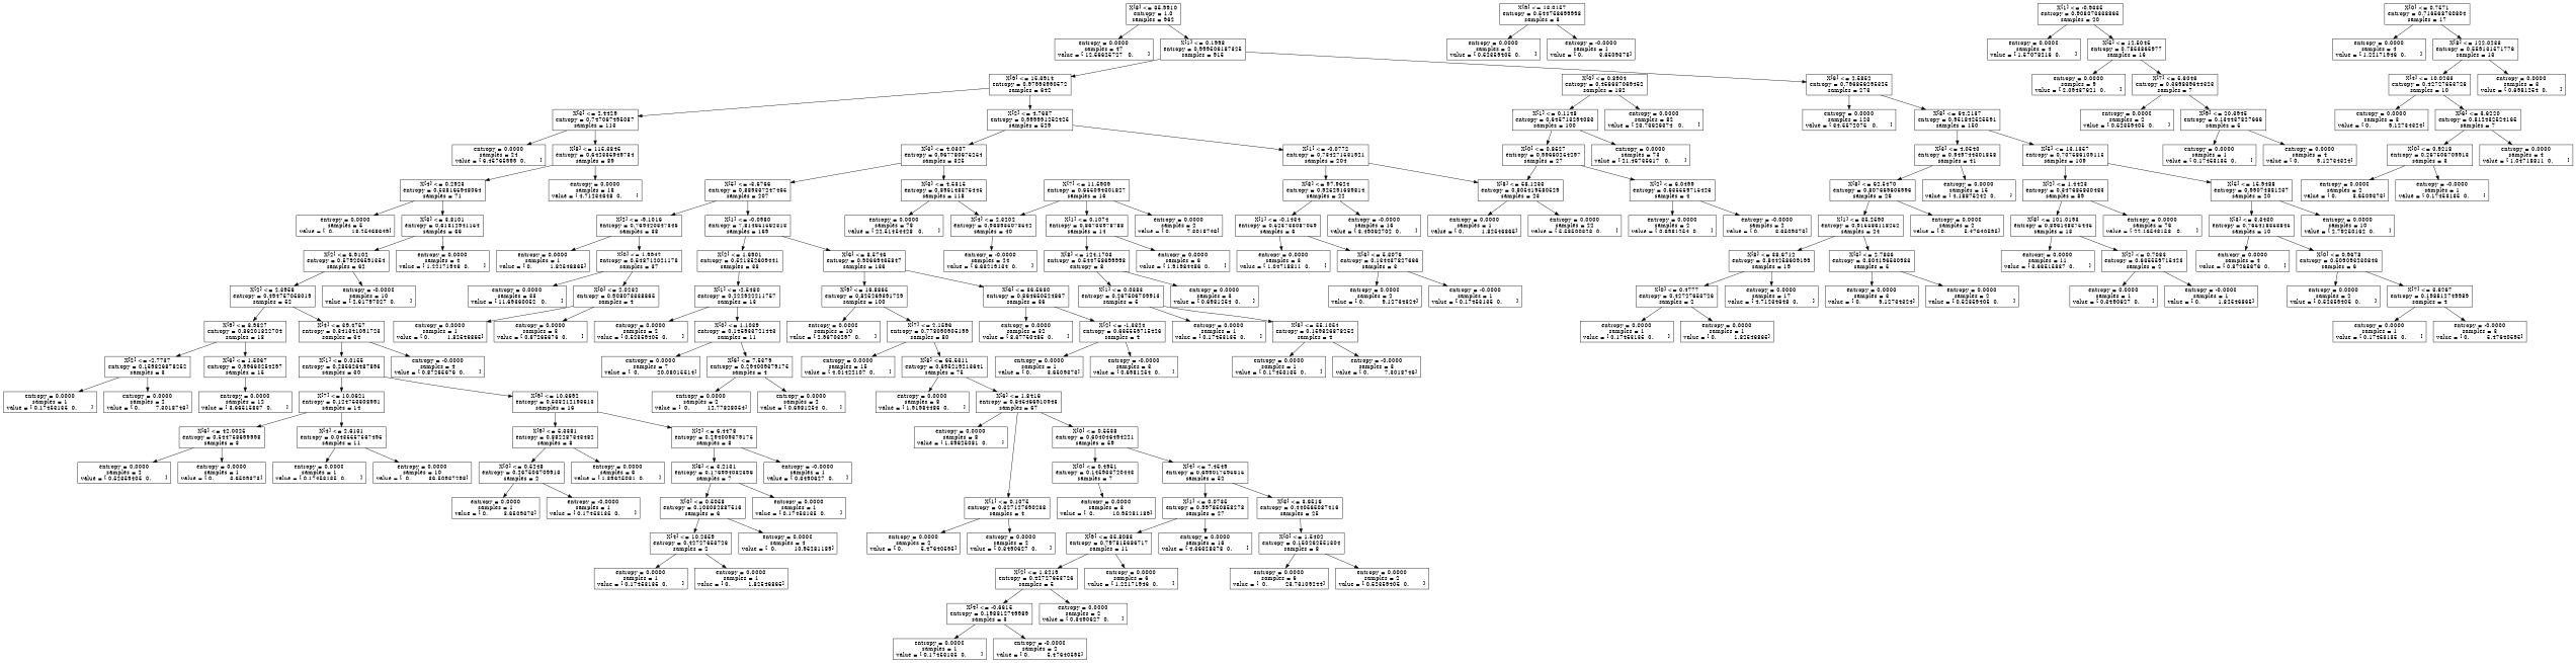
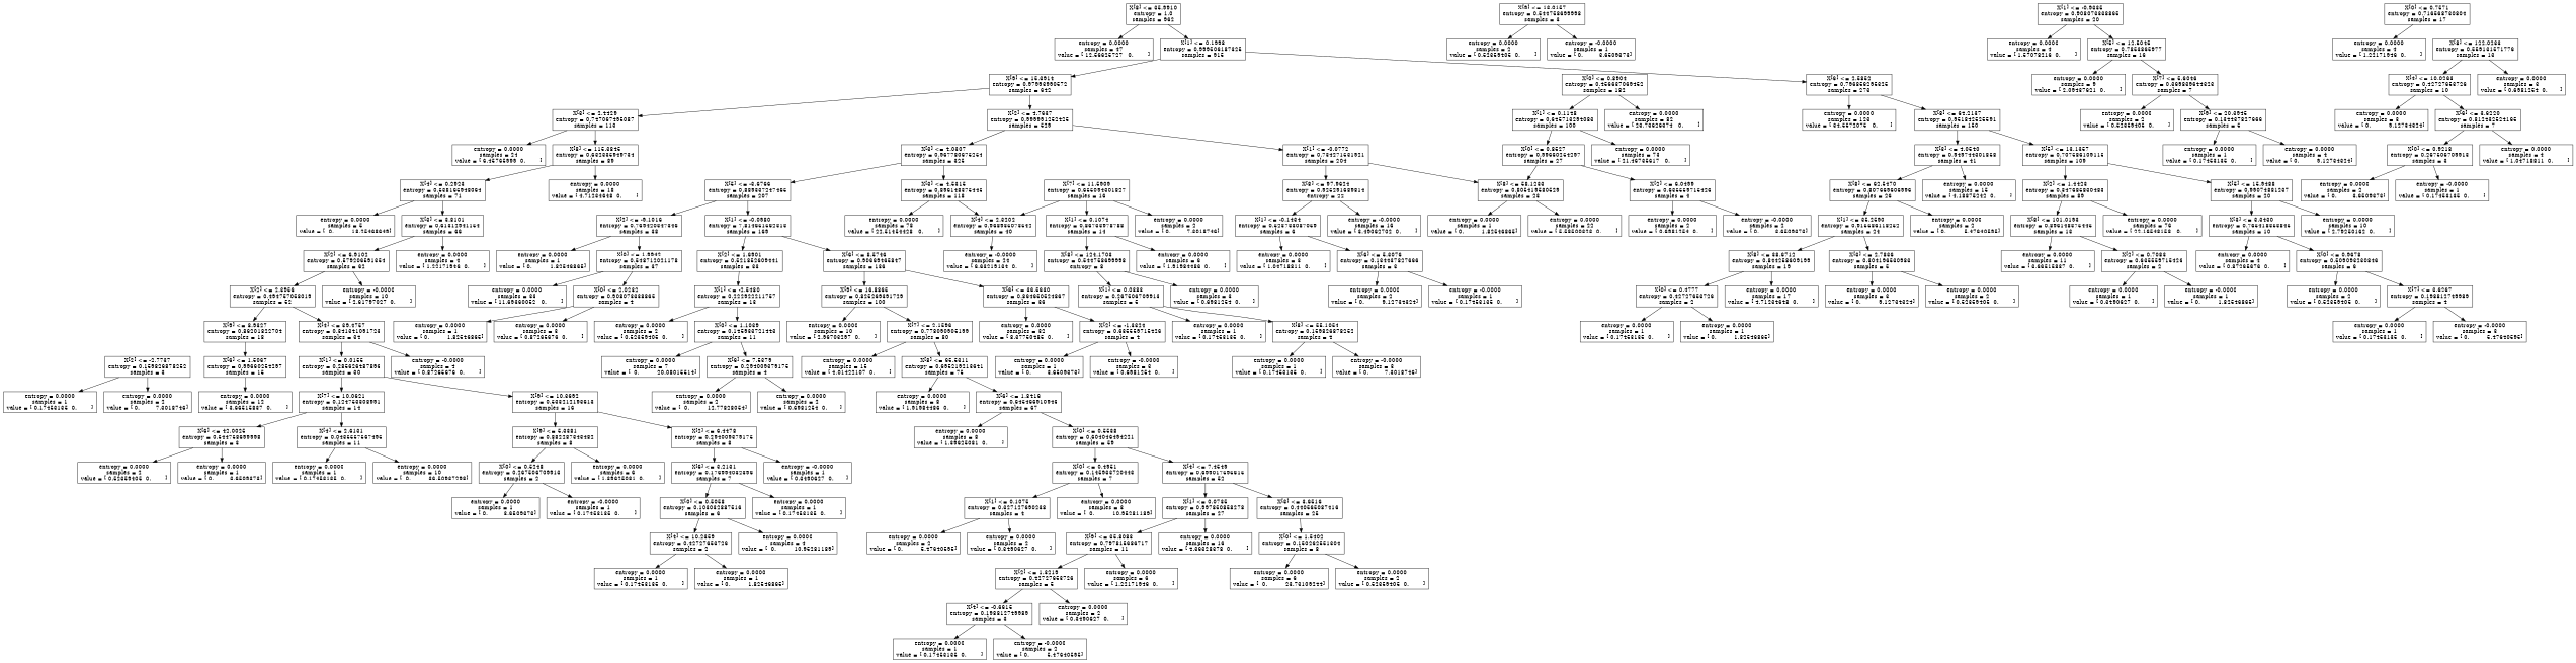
  digraph {
    node [shape=box]
    n1 [label="X[8] <= 35.9910\nentropy = 1.0\nsamples = 962"]
    n2 [label="entropy = 0.0000\nsamples = 47\nvalue = [ 12.56625727   0.        ]"]
    n3 [label="X[1] <= 0.1998\nentropy = 0.999506187325\nsamples = 915"]
    n4 [label="X[9] <= 15.3914\nentropy = 0.97993990572\nsamples = 642"]
    n5 [label="X[6] <= 2.5852\nentropy = 0.796856295325\nsamples = 273"]
    n6 [label="X[3] <= 2.4429\nentropy = 0.747067495087\nsamples = 113"]
    n7 [label="X[2] <= 4.7637\nentropy = 0.999991252425\nsamples = 529"]
    n8 [label="entropy = 0.0000\nsamples = 123\nvalue = [ 34.5572075   0.       ]"]
    n9 [label="X[8] <= 64.2137\nentropy = 0.951842525591\nsamples = 150"]
    n10 [label="entropy = 0.0000\nsamples = 24\nvalue = [ 6.45765999  0.        ]"]
-   n11 [label="X[8] <= 115.3845\nentropy = 0.642335949734\nsamples = 89"]
+   n11 [label="X[8] <= 115.3845\nentropy = 0.632335949734\nsamples = 89"]
    n12 [label="X[3] <= 4.0307\nentropy = 0.967780675254\nsamples = 325"]
    n13 [label="X[1] <= -0.0772\nentropy = 0.734271531921\nsamples = 204"]
    n14 [label="X[4] <= 0.2923\nentropy = 0.538165948064\nsamples = 71"]
    n15 [label="entropy = 0.0000\nsamples = 18\nvalue = [ 4.71234648  0.        ]"]
    n16 [label="entropy = 0.0000\nsamples = 5\nvalue = [  0.          18.25468649]"]
    n17 [label="X[3] <= 3.8101\nentropy = 0.61312941154\nsamples = 66"]
    n18 [label="X[2] <= 6.9102\nentropy = 0.579206591354\nsamples = 62"]
    n19 [label="entropy = 0.0000\nsamples = 4\nvalue = [ 1.22171946  0.        ]"]
    n20 [label="X[2] <= 2.3956\nentropy = 0.494757058019\nsamples = 52"]
    n21 [label="entropy = -0.0000\nsamples = 10\nvalue = [ 2.61797027  0.        ]"]
    n22 [label="X[9] <= 8.9327\nentropy = 0.86201822704\nsamples = 18"]
    n23 [label="X[4] <= 39.4757\nentropy = 0.341341091723\nsamples = 34"]
    n24 [label="X[2] <= -2.7737\nentropy = 0.159826878252\nsamples = 3"]
    n25 [label="X[6] <= 1.5067\nentropy = 0.99660254297\nsamples = 15"]
    n26 [label="X[1] <= 0.0155\nentropy = 0.285626487896\nsamples = 30"]
    n27 [label="entropy = -0.0000\nsamples = 4\nvalue = [ 0.87265676  0.        ]"]
    n28 [label="entropy = 0.0000\nsamples = 1\nvalue = [ 0.17453135  0.        ]"]
    n29 [label="entropy = 0.0000\nsamples = 2\nvalue = [ 0.         7.3018746]"]
    n30 [label="entropy = 0.0000\nsamples = 12\nvalue = [ 3.66515837  0.        ]"]
    n31 [label="X[9] <= 13.0157\nentropy = 0.544758699998\nsamples = 3"]
    n32 [label="entropy = 0.0000\nsamples = 2\nvalue = [ 0.52359405  0.        ]"]
    n33 [label="entropy = -0.0000\nsamples = 1\nvalue = [ 0.         3.6509373]"]
    n34 [label="X[7] <= 10.0621\nentropy = 0.124753308991\nsamples = 14"]
    n35 [label="X[9] <= 10.3692\nentropy = 0.533212193613\nsamples = 16"]
    n36 [label="X[6] <= 42.0025\nentropy = 0.544758699998\nsamples = 3"]
    n37 [label="X[4] <= 2.6131\nentropy = 0.0435557567495\nsamples = 11"]
    n38 [label="X[9] <= 5.3381\nentropy = 0.882287343482\nsamples = 8"]
    n39 [label="X[2] <= 6.4478\nentropy = 0.294009379175\nsamples = 8"]
    n40 [label="entropy = 0.0000\nsamples = 2\nvalue = [ 0.52359405  0.        ]"]
    n41 [label="entropy = 0.0000\nsamples = 1\nvalue = [ 0.         3.6509373]"]
    n42 [label="entropy = 0.0000\nsamples = 1\nvalue = [ 0.17453135  0.        ]"]
    n43 [label="entropy = 0.0000\nsamples = 10\nvalue = [  0.          36.50937298]"]
    n44 [label="X[0] <= 0.5248\nentropy = 0.267506709913\nsamples = 2"]
    n45 [label="entropy = 0.0000\nsamples = 6\nvalue = [ 1.39625081  0.        ]"]
    n46 [label="X[6] <= 3.2131\nentropy = 0.176994032396\nsamples = 7"]
    n47 [label="entropy = -0.0000\nsamples = 1\nvalue = [ 0.3490627  0.       ]"]
    n48 [label="entropy = 0.0000\nsamples = 1\nvalue = [ 0.         3.6509373]"]
    n49 [label="entropy = -0.0000\nsamples = 1\nvalue = [ 0.17453135  0.        ]"]
    n50 [label="X[0] <= 0.5058\nentropy = 0.103032887516\nsamples = 6"]
    n51 [label="entropy = 0.0000\nsamples = 1\nvalue = [ 0.17453135  0.        ]"]
    n52 [label="X[4] <= 10.2359\nentropy = 0.42727653726\nsamples = 2"]
    n53 [label="entropy = 0.0000\nsamples = 4\nvalue = [  0.          10.95281189]"]
    n54 [label="entropy = 0.0000\nsamples = 1\nvalue = [ 0.17453135  0.        ]"]
    n55 [label="entropy = 0.0000\nsamples = 1\nvalue = [ 0.          1.82546865]"]
    n56 [label="X[5] <= -3.6766\nentropy = 0.889337247465\nsamples = 207"]
    n57 [label="X[3] <= 4.5315\nentropy = 0.896148375445\nsamples = 118"]
-   n58 [label="X[8] <= 97.9624\nentropy = 0.925291689814\nsamples = 22"]
+   n58 [label="X[8] <= 97.9624\nentropy = 0.925291689814\nentropy = 22"]
    n59 [label="X[8] <= 58.1233\nentropy = 0.805419580529\nsamples = 23"]
    n60 [label="X[2] <= -9.1016\nentropy = 0.769420347346\nsamples = 38"]
    n61 [label="X[1] <= -0.0980\nentropy = 7.814651562313\nsamples = 169"]
    n62 [label="entropy = 0.0000\nsamples = 78\nvalue = [ 22.51454428   0.        ]"]
    n63 [label="X[4] <= 2.3202\nentropy = 0.968935073542\nsamples = 40"]
    n64 [label="entropy = 0.0000\nsamples = 1\nvalue = [ 0.          1.82546865]"]
    n65 [label="X[0] <= 1.9942\nentropy = 0.548712021178\nsamples = 37"]
    n66 [label="X[2] <= 1.6901\nentropy = 0.521852609441\nsamples = 33"]
    n67 [label="X[6] <= 8.5746\nentropy = 0.90669465847\nsamples = 136"]
    n68 [label="entropy = 0.0000\nsamples = 33\nvalue = [ 11.69360052   0.        ]"]
    n69 [label="X[0] <= 2.0232\nentropy = 0.908073338865\nsamples = 4"]
    n70 [label="entropy = 0.0000\nsamples = 1\nvalue = [ 0.          1.82546865]"]
    n71 [label="entropy = 0.0000\nsamples = 3\nvalue = [ 0.87265676  0.        ]"]
    n72 [label="X[1] <= -2.5480\nentropy = 0.222922211757\nsamples = 13"]
    n73 [label="X[9] <= 16.8865\nentropy = 0.825269391729\nsamples = 100"]
    n74 [label="X[6] <= 36.5630\nentropy = 0.864650524867\nsamples = 36"]
    n75 [label="entropy = 0.0000\nsamples = 2\nvalue = [ 0.52359405  0.        ]"]
    n76 [label="X[0] <= 1.1039\nentropy = 0.145933721443\nsamples = 11"]
    n77 [label="X[1] <= -0.9335\nentropy = 0.908073338865\nsamples = 20"]
    n78 [label="entropy = 0.0000\nsamples = 4\nvalue = [ 1.57078216  0.        ]"]
    n79 [label="X[5] <= 12.5045\nentropy = 0.7853865977\nsamples = 16"]
    n80 [label="entropy = 0.0000\nsamples = 7\nvalue = [  0.          20.08015514]"]
    n81 [label="X[6] <= 7.5379\nentropy = 0.294009379175\nsamples = 4"]
    n82 [label="entropy = 0.0000\nsamples = 2\nvalue = [  0.          12.77828054]"]
    n83 [label="entropy = 0.0000\nsamples = 2\nvalue = [ 0.6981254  0.       ]"]
    n84 [label="entropy = 0.0000\nsamples = 9\nvalue = [ 2.09437621  0.        ]"]
    n85 [label="X[7] <= 5.6046\nentropy = 0.369839644323\nsamples = 7"]
    n86 [label="entropy = 0.0000\nsamples = 2\nvalue = [ 0.52359405  0.        ]"]
    n87 [label="X[9] <= 20.3945\nentropy = 0.134437827666\nsamples = 5"]
    n88 [label="entropy = 0.0000\nsamples = 1\nvalue = [ 0.17453135  0.        ]"]
    n89 [label="entropy = 0.0000\nsamples = 4\nvalue = [ 0.          9.12734324]"]
    n90 [label="entropy = 0.0000\nsamples = 10\nvalue = [ 2.96703297  0.        ]"]
    n91 [label="X[7] <= 2.1596\nentropy = 0.778090905199\nsamples = 80"]
    n92 [label="entropy = 0.0000\nsamples = 32\nvalue = [ 8.37750485  0.        ]"]
    n93 [label="X[2] <= -1.3324\nentropy = 0.635559715426\nsamples = 4"]
    n94 [label="entropy = 0.0000\nsamples = 15\nvalue = [ 4.01422107  0.        ]"]
    n95 [label="X[8] <= 65.5311\nentropy = 0.695219213641\nsamples = 75"]
    n96 [label="entropy = 0.0000\nsamples = 8\nvalue = [ 1.91984486  0.        ]"]
    n97 [label="X[6] <= 1.8416\nentropy = 0.645466910946\nsamples = 67"]
    n98 [label="entropy = 0.0000\nsamples = 8\nvalue = [ 1.39625081  0.        ]"]
    n99 [label="X[0] <= 0.5538\nentropy = 0.604046494221\nsamples = 59"]
    n100 [label="X[0] <= 0.4951\nentropy = 0.145933720443\nsamples = 7"]
    n101 [label="X[4] <= 7.4549\nentropy = 0.699017595615\nsamples = 52"]
    n102 [label="X[1] <= 0.1075\nentropy = 0.327127690238\nsamples = 4"]
    n103 [label="entropy = 0.0000\nsamples = 3\nvalue = [  0.          10.95281189]"]
    n104 [label="X[1] <= 0.0735\nentropy = 0.997850858278\nsamples = 27"]
    n105 [label="X[3] <= 3.6516\nentropy = 0.440565087416\nsamples = 25"]
    n106 [label="entropy = 0.0000\nsamples = 2\nvalue = [ 0.          5.47640595]"]
    n107 [label="entropy = 0.0000\nsamples = 2\nvalue = [ 0.3490627  0.       ]"]
    n108 [label="X[9] <= 35.8083\nentropy = 0.797815686717\nsamples = 11"]
    n109 [label="entropy = 0.0000\nsamples = 16\nvalue = [ 4.36328378  0.        ]"]
    n110 [label="X[0] <= 1.5402\nentropy = 0.150262551304\nsamples = 8"]
    n111 [label="X[2] <= 1.3219\nentropy = 0.42727653726\nsamples = 5"]
    n112 [label="entropy = 0.0000\nsamples = 6\nvalue = [ 1.22171946  0.        ]"]
    n113 [label="X[4] <= -0.6615\nentropy = 0.198812749989\nsamples = 3"]
    n114 [label="entropy = 0.0000\nsamples = 2\nvalue = [ 0.3490627  0.       ]"]
    n115 [label="entropy = 0.0000\nsamples = 1\nvalue = [ 0.17453135  0.        ]"]
    n116 [label="entropy = -0.0000\nsamples = 2\nvalue = [ 0.          5.47640595]"]
    n117 [label="X[0] <= 0.7571\nentropy = 0.716568730804\nsamples = 17"]
    n118 [label="entropy = 0.0000\nsamples = 4\nvalue = [ 1.22171946  0.        ]"]
    n119 [label="X[8] <= 122.0233\nentropy = 0.559131571776\nsamples = 13"]
    n120 [label="entropy = 0.0000\nsamples = 6\nvalue = [  0.          23.73109244]"]
    n121 [label="entropy = 0.0000\nsamples = 2\nvalue = [ 0.52359405  0.        ]"]
    n122 [label="X[4] <= 10.0263\nentropy = 0.42727653726\nsamples = 10"]
    n123 [label="entropy = 0.0000\nsamples = 3\nvalue = [ 0.6981254  0.       ]"]
    n124 [label="entropy = 0.0000\nsamples = 3\nvalue = [ 0.          9.12734324]"]
    n125 [label="X[6] <= 3.6220\nentropy = 0.812432524165\nsamples = 7"]
    n126 [label="X[0] <= 0.9218\nentropy = 0.267506709913\nsamples = 3"]
    n127 [label="entropy = 0.0000\nsamples = 4\nvalue = [ 1.04718811  0.        ]"]
    n128 [label="entropy = 0.0000\nsamples = 2\nvalue = [ 0.         3.6509373]"]
    n129 [label="entropy = -0.0000\nsamples = 1\nvalue = [ 0.17453135  0.        ]"]
    n130 [label="entropy = 0.0000\nsamples = 1\nvalue = [ 0.         3.6509373]"]
    n131 [label="entropy = -0.0000\nsamples = 3\nvalue = [ 0.6981254  0.       ]"]
    n132 [label="entropy = -0.0000\nsamples = 24\nvalue = [ 6.63219134  0.        ]"]
    n133 [label="X[7] <= 11.5909\nentropy = 0.655094301827\nsamples = 16"]
    n134 [label="X[1] <= 0.1074\nentropy = 0.86733978788\nsamples = 14"]
    n135 [label="entropy = 0.0000\nsamples = 2\nvalue = [ 0.         7.3018746]"]
    n136 [label="X[8] <= 124.1703\nentropy = 0.544758699998\nentropy = 8"]
    n137 [label="entropy = 0.0000\nsamples = 6\nvalue = [ 1.91984486  0.        ]"]
    n138 [label="X[1] <= 0.0383\nentropy = 0.267506709913\nsamples = 5"]
    n139 [label="entropy = 0.0000\nsamples = 3\nvalue = [ 0.6981254  0.       ]"]
    n140 [label="entropy = 0.0000\nsamples = 1\nvalue = [ 0.17453135  0.        ]"]
    n141 [label="X[8] <= 55.1054\nentropy = 0.159826878252\nsamples = 4"]
    n142 [label="entropy = 0.0000\nsamples = 1\nvalue = [ 0.17453135  0.        ]"]
    n143 [label="entropy = -0.0000\nsamples = 3\nvalue = [ 0.         7.3018746]"]
    n144 [label="X[1] <= -0.1434\nentropy = 0.523733087059\nsamples = 6"]
    n145 [label="entropy = -0.0000\nsamples = 16\nvalue = [ 3.49062702  0.        ]"]
    n146 [label="X[0] <= 0.8904\nentropy = 0.456637069452\nsamples = 182"]
    n147 [label="X[1] <= 0.1148\nentropy = 0.645713294083\nsamples = 100"]
    n148 [label="entropy = 0.0000\nsamples = 82\nvalue = [ 23.73626374   0.        ]"]
    n149 [label="entropy = 0.0000\nsamples = 3\nvalue = [ 1.04718811  0.        ]"]
    n150 [label="X[6] <= 5.3076\nentropy = 0.134437827666\nsamples = 3"]
    n151 [label="entropy = 0.0000\nsamples = 2\nvalue = [ 0.          9.12734324]"]
    n152 [label="entropy = -0.0000\nsamples = 1\nvalue = [ 0.17453135  0.        ]"]
    n153 [label="entropy = 0.0000\nsamples = 73\nvalue = [ 21.46735617   0.        ]"]
    n154 [label="X[0] <= 0.8527\nentropy = 0.99660254297\nsamples = 27"]
    n155 [label="X[2] <= 6.0499\nentropy = 0.635559715426\nsamples = 4"]
    n156 [label="entropy = 0.0000\nsamples = 1\nvalue = [ 0.          1.82546865]"]
    n157 [label="entropy = 0.0000\nsamples = 22\nvalue = [ 5.58500323  0.        ]"]
    n158 [label="entropy = 0.0000\nsamples = 2\nvalue = [ 0.6981254  0.       ]"]
    n159 [label="entropy = -0.0000\nsamples = 2\nvalue = [ 0.         3.6509373]"]
    n160 [label="X[3] <= 4.0540\nentropy = 0.949744301858\nsamples = 41"]
    n161 [label="X[5] <= 13.1357\nentropy = 0.707586109115\nsamples = 109"]
    n162 [label="X[8] <= 62.5470\nentropy = 0.807669606996\nsamples = 26"]
    n163 [label="entropy = 0.0000\nsamples = 15\nvalue = [ 4.18875242  0.        ]"]
    n164 [label="X[2] <= 1.4423\nentropy = 0.347685830483\nsamples = 89"]
    n165 [label="X[5] <= 15.9488\nentropy = 0.99074881237\nsamples = 20"]
    n166 [label="X[1] <= 35.2590\nentropy = 0.915586118252\nsamples = 24"]
    n167 [label="entropy = 0.0000\nsamples = 2\nvalue = [ 0.          5.47640595]"]
    n168 [label="X[8] <= 38.6712\nentropy = 0.844258609199\nsamples = 19"]
    n169 [label="X[3] <= 2.7836\nentropy = 0.304196530983\nsamples = 5"]
    n170 [label="X[0] <= 0.4777\nentropy = 0.42727653726\nsamples = 2"]
    n171 [label="entropy = 0.0000\nsamples = 17\nvalue = [ 4.71234648  0.        ]"]
    n172 [label="entropy = 0.0000\nsamples = 3\nvalue = [ 0.          9.12734324]"]
    n173 [label="entropy = 0.0000\nsamples = 2\nvalue = [ 0.52359405  0.        ]"]
    n174 [label="entropy = 0.0000\nsamples = 1\nvalue = [ 0.17453135  0.        ]"]
    n175 [label="entropy = 0.0000\nsamples = 1\nvalue = [ 0.          1.82546865]"]
    n176 [label="X[8] <= 101.0193\nentropy = 0.896148375445\nsamples = 13"]
    n177 [label="entropy = 0.0000\nsamples = 76\nvalue = [ 22.16548158   0.        ]"]
    n178 [label="X[3] <= 3.3430\nentropy = 0.765418353845\nsamples = 10"]
    n179 [label="entropy = 0.0000\nsamples = 10\nvalue = [ 2.79250162  0.        ]"]
    n180 [label="entropy = 0.0000\nsamples = 11\nvalue = [ 3.66515837  0.        ]"]
    n181 [label="X[2] <= 0.7083\nentropy = 0.635559715426\nsamples = 2"]
    n182 [label="entropy = 0.0000\nsamples = 1\nvalue = [ 0.3490627  0.       ]"]
    n183 [label="entropy = -0.0000\nsamples = 1\nvalue = [ 0.          1.82546865]"]
    n184 [label="entropy = 0.0000\nsamples = 4\nvalue = [ 0.87265676  0.        ]"]
    n185 [label="X[0] <= 0.9678\nentropy = 0.509093230846\nsamples = 6"]
    n186 [label="entropy = 0.0000\nsamples = 2\nvalue = [ 0.52359405  0.        ]"]
    n187 [label="X[7] <= 3.6267\nentropy = 0.198812749989\nsamples = 4"]
    n188 [label="entropy = 0.0000\nsamples = 1\nvalue = [ 0.17453135  0.        ]"]
    n189 [label="entropy = -0.0000\nsamples = 3\nvalue = [ 0.          5.47640595]"]
    n1 -> n2
    n1 -> n3
    n3 -> n4
    n3 -> n5
    n4 -> n6
    n4 -> n7
    n5 -> n8
    n5 -> n9
    n6 -> n10
    n6 -> n11
    n7 -> n12
    n7 -> n13
    n9 -> n160
    n9 -> n161
    n11 -> n14
    n11 -> n15
    n12 -> n56
    n12 -> n57
    n13 -> n58
    n13 -> n59
    n14 -> n16
    n14 -> n17
    n17 -> n18
    n17 -> n19
    n18 -> n20
    n18 -> n21
    n20 -> n22
    n20 -> n23
-   n22 -> n24
    n22 -> n25
    n23 -> n26
    n23 -> n27
    n24 -> n28
    n24 -> n29
    n25 -> n30
    n26 -> n34
    n26 -> n35
    n31 -> n32
    n31 -> n33
    n34 -> n36
    n34 -> n37
    n35 -> n38
    n35 -> n39
    n36 -> n40
    n36 -> n41
    n37 -> n42
    n37 -> n43
    n38 -> n44
    n38 -> n45
    n39 -> n46
    n39 -> n47
    n44 -> n48
    n44 -> n49
    n46 -> n50
    n46 -> n51
    n50 -> n52
    n50 -> n53
    n52 -> n54
    n52 -> n55
    n56 -> n60
    n56 -> n61
    n57 -> n62
    n57 -> n63
    n58 -> n144
    n58 -> n145
    n59 -> n156
    n59 -> n157
    n60 -> n64
    n60 -> n65
    n61 -> n66
    n61 -> n67
    n63 -> n132
    n65 -> n68
    n65 -> n69
    n66 -> n72
    n67 -> n73
    n67 -> n74
    n69 -> n70
    n69 -> n71
    n72 -> n75
    n72 -> n76
    n73 -> n90
    n73 -> n91
    n74 -> n92
    n74 -> n93
    n76 -> n80
    n76 -> n81
    n77 -> n78
    n77 -> n79
    n79 -> n84
    n79 -> n85
    n81 -> n82
    n81 -> n83
    n85 -> n86
    n85 -> n87
    n87 -> n88
    n87 -> n89
    n91 -> n94
    n91 -> n95
    n93 -> n130
    n93 -> n131
    n95 -> n96
    n95 -> n97
    n97 -> n98
    n97 -> n99
    n99 -> n100
    n99 -> n101
-   n97 -> n102
+   n100 -> n102
    n100 -> n103
    n101 -> n104
    n101 -> n105
    n102 -> n106
    n102 -> n107
    n104 -> n108
    n104 -> n109
    n105 -> n110
    n108 -> n111
    n108 -> n112
    n110 -> n120
    n110 -> n121
    n111 -> n113
    n111 -> n114
    n113 -> n115
    n113 -> n116
    n117 -> n118
-   n117 -> n119
    n119 -> n122
    n119 -> n123
    n122 -> n124
    n122 -> n125
    n125 -> n126
    n125 -> n127
    n126 -> n128
    n126 -> n129
    n133 -> n63
    n133 -> n134
    n133 -> n135
    n134 -> n136
    n134 -> n137
    n136 -> n138
    n136 -> n139
    n138 -> n140
    n138 -> n141
    n141 -> n142
    n141 -> n143
    n144 -> n149
    n144 -> n150
    n146 -> n147
    n146 -> n148
    n147 -> n153
    n147 -> n154
    n150 -> n151
    n150 -> n152
    n154 -> n59
    n154 -> n155
    n155 -> n158
    n155 -> n159
    n160 -> n162
    n160 -> n163
    n161 -> n164
    n161 -> n165
    n162 -> n166
    n162 -> n167
    n164 -> n176
    n164 -> n177
    n165 -> n178
    n165 -> n179
    n166 -> n168
    n166 -> n169
    n168 -> n170
    n168 -> n171
    n169 -> n172
    n169 -> n173
    n170 -> n174
    n170 -> n175
    n176 -> n180
    n176 -> n181
    n178 -> n184
    n178 -> n185
    n181 -> n182
    n181 -> n183
    n185 -> n186
    n185 -> n187
    n187 -> n188
    n187 -> n189
  }
